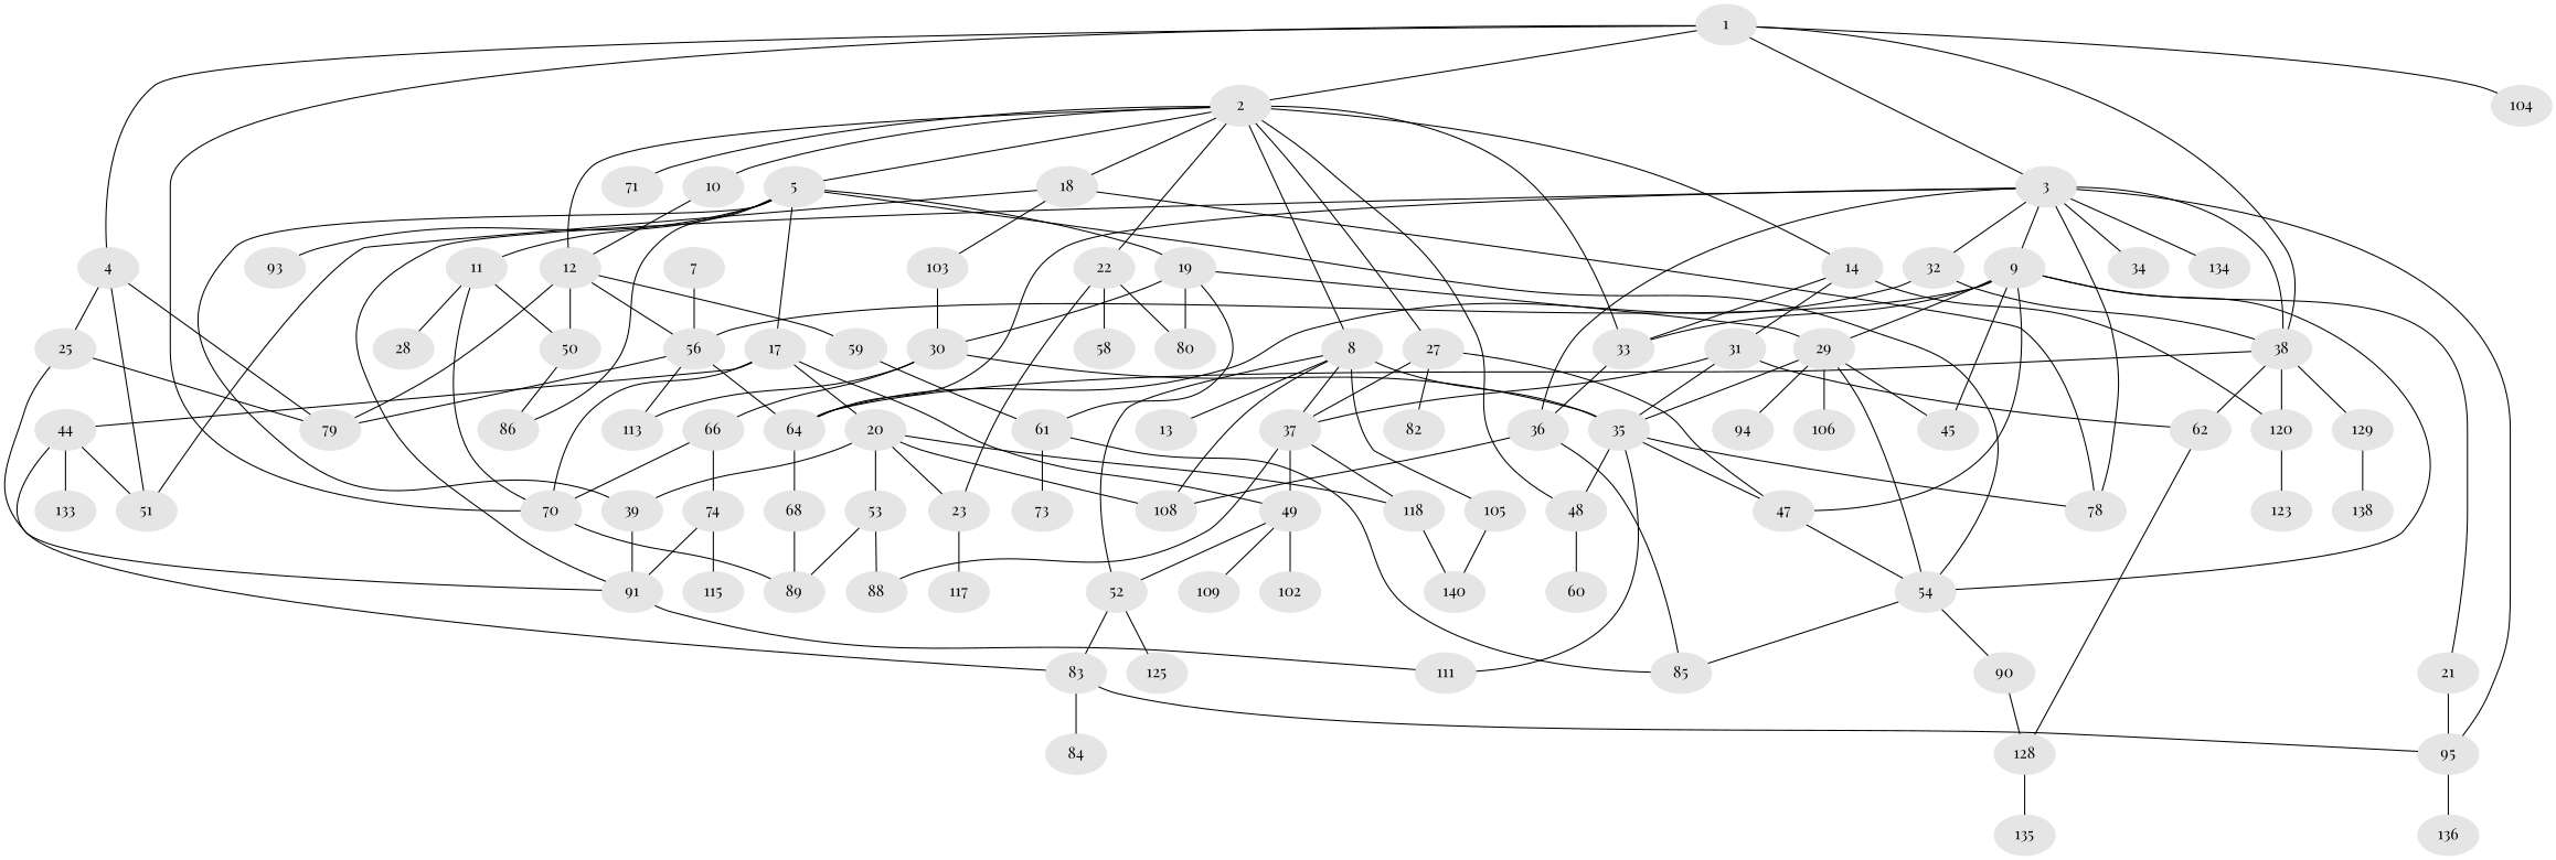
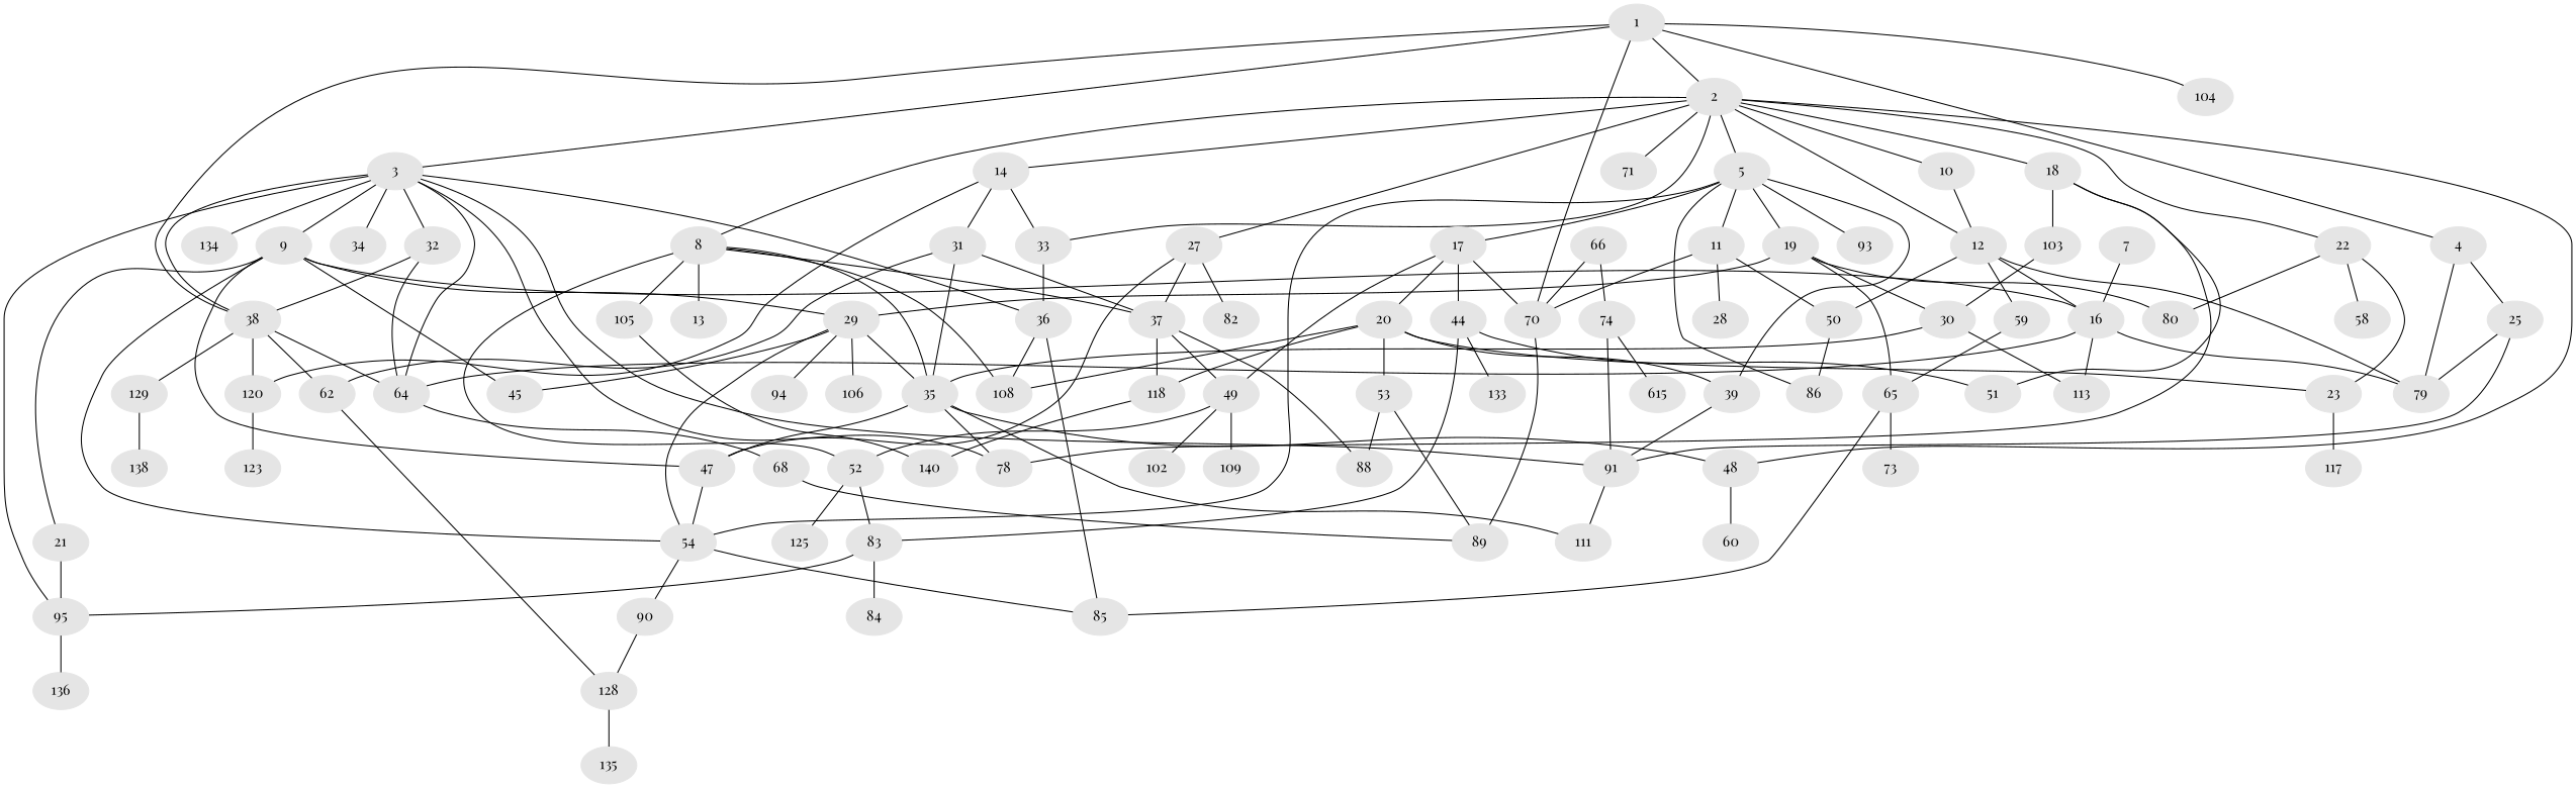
  graph {
    fontname="Playfair Display"
    node [color=gray90 fontname="Playfair Display" style=filled]
    edge [fontname="Playfair Display"]
    1 [super="+97"]
    2 [super="+16"]
    3 [super="+26"]
    4
    38 [super="+99"]
    70 [super="+121"]
    104
    5 [super="+6"]
    8 [super="+57"]
    10 [super="+137"]
    12 [super="+43"]
    14
    18 [super="+96"]
    22 [super="+24"]
    27 [super="+110"]
    33 [super="+41"]
    48 [super="+126"]
    71
    9 [super="+15"]
    32
    34
    36 [super="+101"]
    64 [super="+67"]
    78
    91
    95 [super="+114"]
    134
    25 [super="+75"]
    51
    79
    120
    62 [super="+107"]
    129 [super="+131"]
    89
    11
    17 [super="+63"]
    19 [super="+72"]
    39 [super="+40"]
    54 [super="+139"]
    86 [super="+116"]
    93 [super="+122"]
    13
    35 [super="+92"]
    37 [super="+55"]
    52 [super="+76"]
    105
    108 [super="+112"]
-   56 [super="+77"]
+   56 [super="+77" label=16]
    50 [super="+98"]
    59 [super="+124"]
    31
    103
    80
    23
    58
    47
    82
    60
    7 [super="+132"]
    21
    29 [super="+87"]
    45
    85 [super="+127"]
    68
    111
    136
    28
    20 [super="+42"]
    44 [super="+46"]
    49 [super="+69"]
    30 [super="+130"]
-   61 [super="+65"]
+   61 [super="+65" label=65]
    90
    113
    118
    88
    83 [super="+100"]
    125
    140
    94
    106
    123
    53
    133
    102
    109
    66
    73
    117 [super="+119"]
    74 [super="+81"]
    128
    138
    84
    135
-   115
+   115 [label=615]
    1 -- 2
    1 -- 3
    1 -- 4
    1 -- 38
    1 -- 70
    1 -- 104
    2 -- 5
    2 -- 8
    2 -- 10
    2 -- 12
    2 -- 14
    2 -- 18
    2 -- 22
    2 -- 27
    2 -- 33
    2 -- 48
    2 -- 71
    3 -- 38 [weight=2]
    3 -- 9
    3 -- 32
    3 -- 34
    3 -- 36
    3 -- 64
    3 -- 78
    3 -- 91
    3 -- 95
    3 -- 134
    4 -- 25
-   4 -- 51
    4 -- 79
    38 -- 64
    38 -- 120
    38 -- 62
    38 -- 129
    70 -- 89
    5 -- 11
    5 -- 17
    5 -- 19
    5 -- 39
    5 -- 54
    5 -- 86
    5 -- 93
    8 -- 13
    8 -- 35
    8 -- 37
    8 -- 52
    8 -- 105
    8 -- 108
    10 -- 12
    12 -- 79
    12 -- 56
    12 -- 50
    12 -- 59
    14 -- 33
    14 -- 120
    14 -- 31
    18 -- 78
    18 -- 51
    18 -- 103
    22 -- 80
    22 -- 23
    22 -- 58
    27 -- 37
    27 -- 47
    27 -- 82
    33 -- 36
    48 -- 60
-   9 -- 33
    9 -- 54
    9 -- 56
    9 -- 47
    9 -- 21
    9 -- 29
    9 -- 45
    32 -- 38
    32 -- 64
    36 -- 108
    36 -- 85
    64 -- 68
    91 -- 111
    95 -- 136
    25 -- 91
    25 -- 79
    120 -- 123
    62 -- 128
    129 -- 138
    11 -- 70
    11 -- 50
    11 -- 28
    17 -- 70
    17 -- 20
    17 -- 44
    17 -- 49
    19 -- 80
    19 -- 29
    19 -- 30
    19 -- 61
    39 -- 91
    54 -- 85
    54 -- 90
    35 -- 48
    35 -- 78
    35 -- 47
    35 -- 111
    37 -- 49 [weight=2]
    37 -- 118
    37 -- 88
    52 -- 83
    52 -- 125
    105 -- 140
    56 -- 64
    56 -- 79
    56 -- 113
    50 -- 86
    59 -- 61
    31 -- 62
    31 -- 35
    31 -- 37
    103 -- 30
    23 -- 117
    47 -- 54
    7 -- 56
    21 -- 95
    29 -- 54
    29 -- 35
    29 -- 45
    29 -- 94
    29 -- 106
    68 -- 89
    20 -- 39
    20 -- 108
    20 -- 23
    20 -- 118
    20 -- 53
    44 -- 51
    44 -- 83
    44 -- 133
    49 -- 52
    49 -- 102
    49 -- 109
    30 -- 35
    30 -- 113
-   30 -- 66
    61 -- 85
    61 -- 73
    90 -- 128
    118 -- 140
    83 -- 95
    83 -- 84
    53 -- 89
    53 -- 88
    66 -- 70
    66 -- 74
    74 -- 91
    74 -- 115
    128 -- 135
  }
